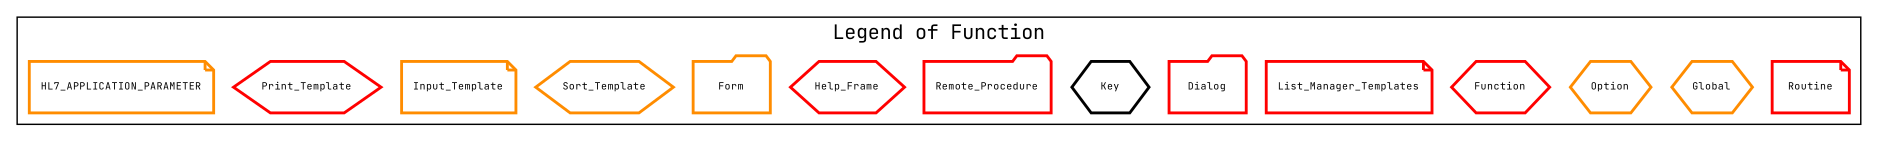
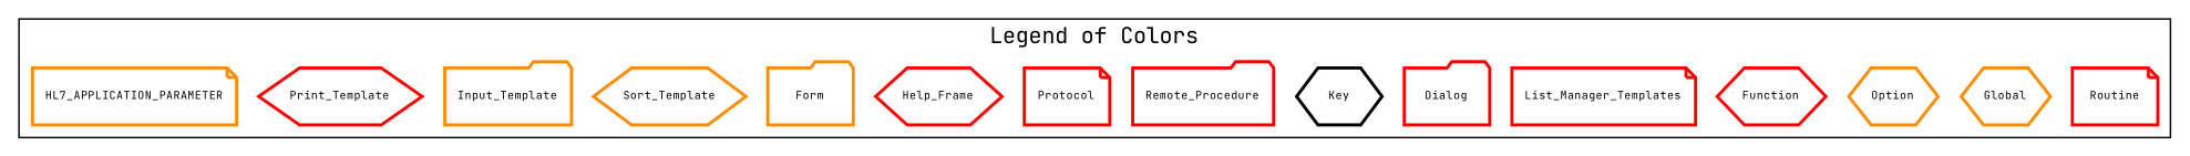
  digraph {
    nodesep=0.2
    ranssep=0.2
    fontname="JetBrains Mono"
    node [color=red fontsize=7 penwidth=2 shape=hexagon fontname="JetBrains Mono"]
    Routine [shape=note]
    Global [color=darkorange]
    Option [color=darkorange]
    Function
    List_Manager_Templates [shape=note]
    Dialog [shape=folder]
    Key [color=black]
    Remote_Procedure [shape=folder]
+   Protocol [shape=note]
    Help_Frame
    Form [color=darkorange shape=folder]
    Sort_Template [color=darkorange]
-   Input_Template [color=darkorange shape=note]
+   Input_Template [color=darkorange shape=folder]
    Print_Template
    HL7_APPLICATION_PARAMETER [color=darkorange shape=note]
    subgraph cluster_1 {
-     label="Legend of Function"
+     label="Legend of Colors"
      Routine
      Global
      Option
      Function
      List_Manager_Templates
      Dialog
      Key
      Remote_Procedure
+     Protocol
      Help_Frame
      Form
      Sort_Template
      Input_Template
      Print_Template
      HL7_APPLICATION_PARAMETER
    }
  }
